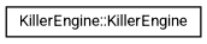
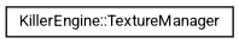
  digraph {
    rankdir=LR
    fontname=Roboto
-   n1 [color=black fillcolor=white fontname=Roboto fontsize=10 height=0.2 label="KillerEngine::KillerEngine" shape=record style=filled width=0.4]
+   n1 [color=black fillcolor=white fontname=Roboto fontsize=10 height=0.2 label="KillerEngine::TextureManager" shape=record style=filled width=0.4]
  }
